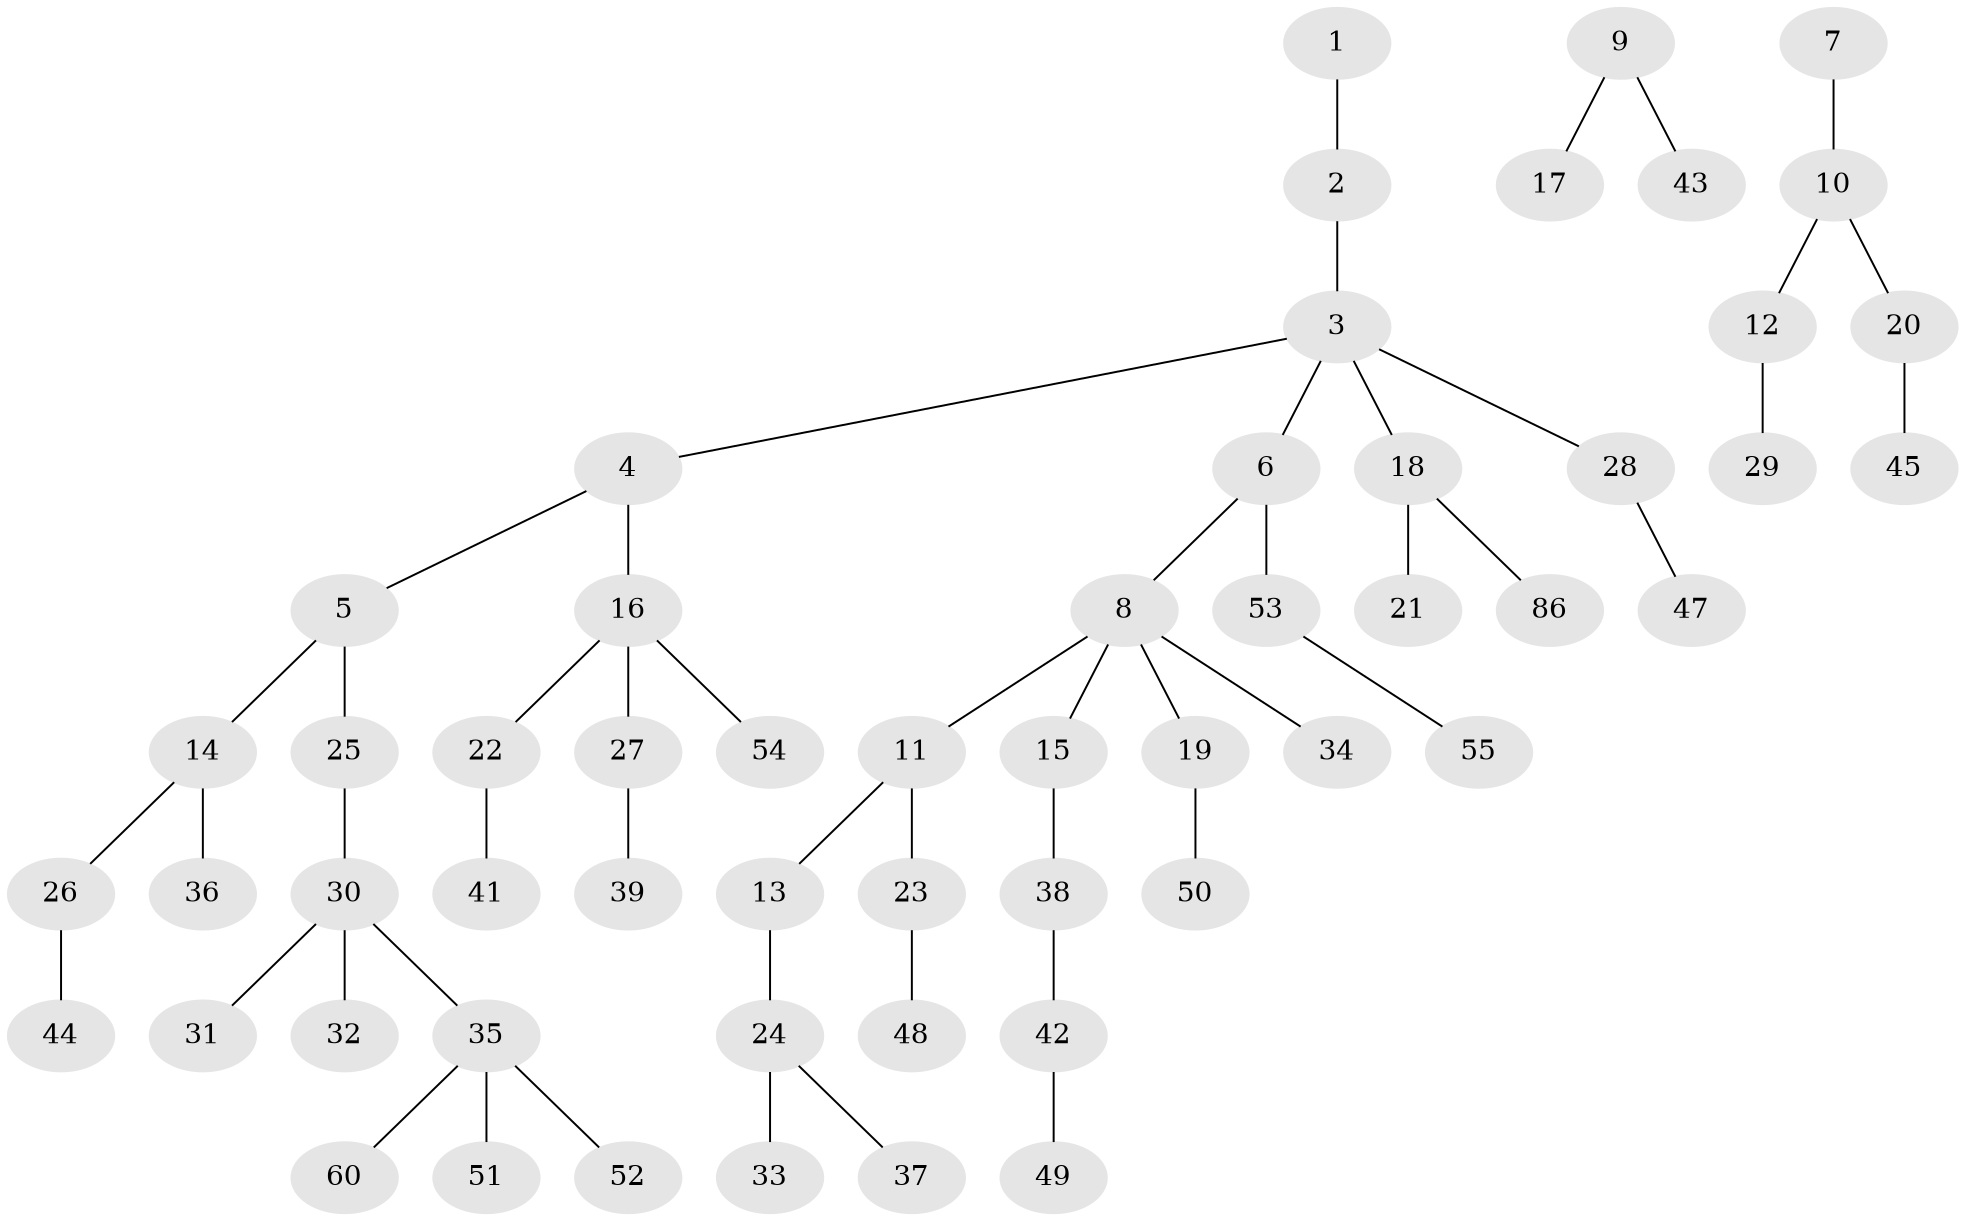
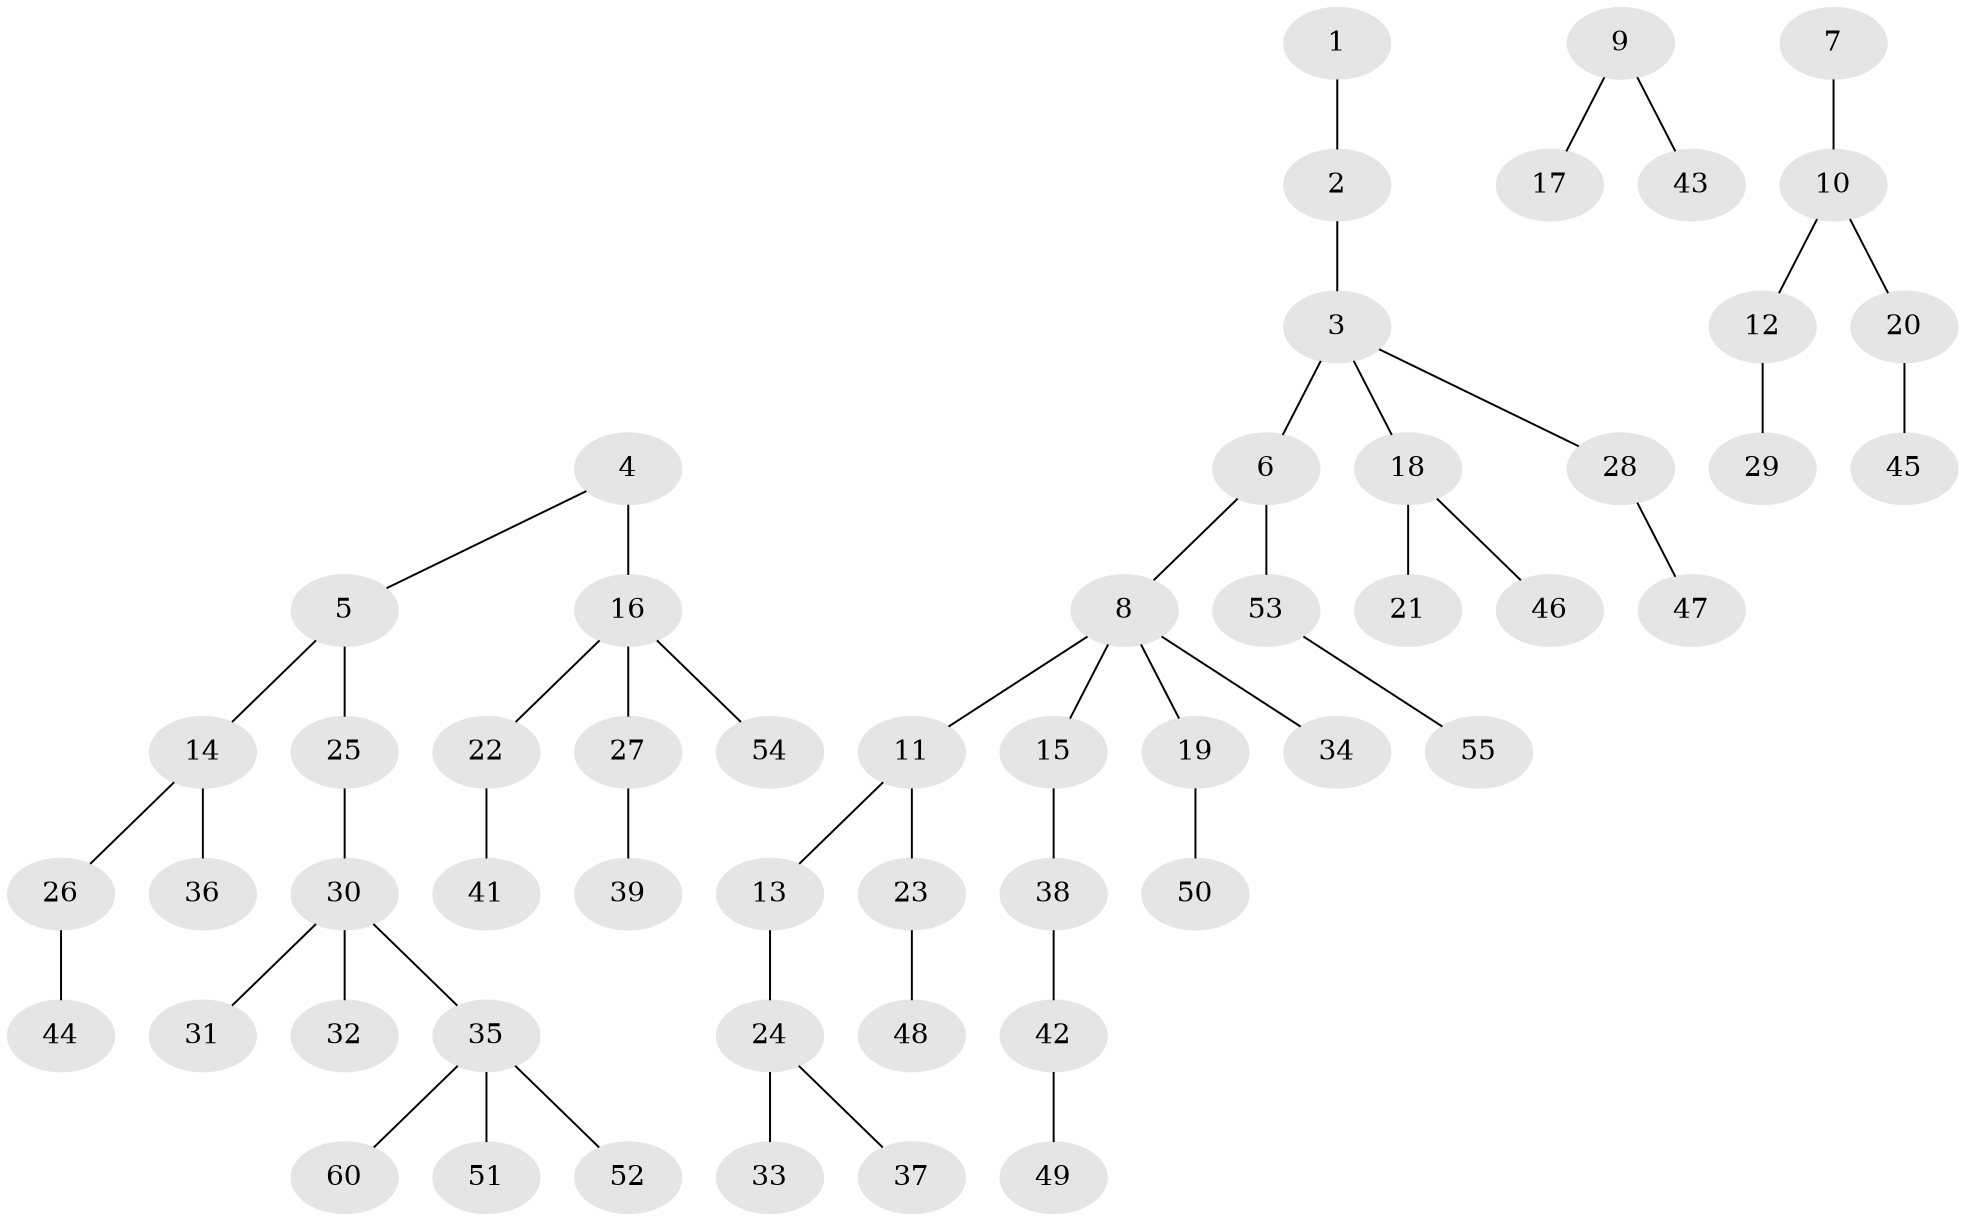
  graph {
    node [color=gray90 style=filled]
    1
    2
    3
    4
    6
    18
    28
    9
    17
    43
    5
    16
    8
    53
    21
-   46 [label=86]
+   46
    47
    14
    25
    22
    27
    54
    7
    10
    26
    36
    30
    11
    15
    19
    34
    55
    12
    20
    13
    23
    38
    50
    29
    45
    24
    48
    33
    37
    44
    42
    41
    39
    31
    32
    35
    n52 [label=60]
    51
    52
    49
    1 -- 2
    2 -- 3
-   3 -- 4
    3 -- 6
    3 -- 18
    3 -- 28
    4 -- 5
    4 -- 16
    6 -- 8
    6 -- 53
    18 -- 21
    18 -- 46
    28 -- 47
    9 -- 17
    9 -- 43
    5 -- 14
    5 -- 25
    16 -- 22
    16 -- 27
    16 -- 54
    8 -- 11
    8 -- 15
    8 -- 19
    8 -- 34
    53 -- 55
    14 -- 26
    14 -- 36
    25 -- 30
    22 -- 41
    27 -- 39
    7 -- 10
    10 -- 12
    10 -- 20
    26 -- 44
    30 -- 31
    30 -- 32
    30 -- 35
    11 -- 13
    11 -- 23
    15 -- 38
    19 -- 50
    12 -- 29
    20 -- 45
    13 -- 24
    23 -- 48
    38 -- 42
    24 -- 33
    24 -- 37
    42 -- 49
    35 -- n52
    35 -- 51
    35 -- 52
  }
